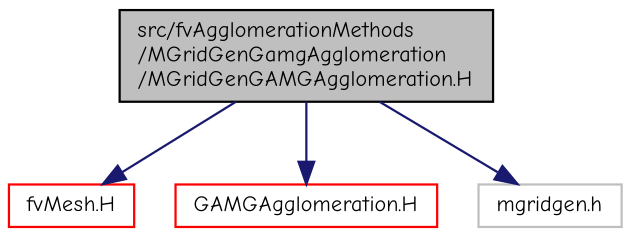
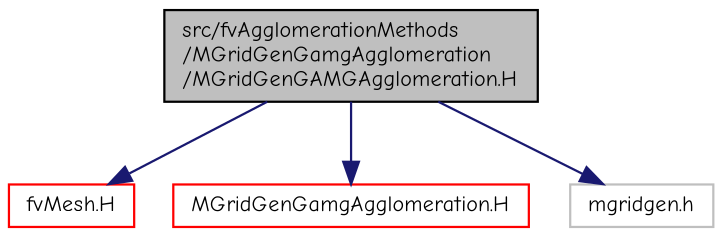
  digraph {
    fontname="Comic Neue"
    node [color=red fontname="Comic Neue" fontsize=10 shape=record]
    edge [color=midnightblue fontname="Comic Neue" fontsize=10 labelfontname=Helvetica labelfontsize=10 style=solid]
    n1 [color=black fillcolor=grey75 fontcolor=black height=0.2 label="src/fvAgglomerationMethods\l/MGridGenGamgAgglomeration\l/MGridGenGAMGAgglomeration.H" style=filled width=0.4]
    n2 [height=0.2 label="fvMesh.H" width=0.4]
-   n3 [height=0.2 label="GAMGAgglomeration.H" width=0.4]
+   n3 [height=0.2 label="MGridGenGamgAgglomeration.H" width=0.4]
    n4 [color=grey75 height=0.2 label="mgridgen.h" width=0.4]
    n1 -> n2
    n1 -> n3
    n1 -> n4
  }
